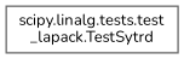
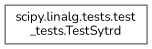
  digraph {
    rankdir=TB
    fontname=Nunito
-   n1 [color=grey40 fillcolor=white fontname=Nunito fontsize=10 height=0.2 label="scipy.linalg.tests.test\l_lapack.TestSytrd" shape=box style=filled width=0.4]
+   n1 [color=grey40 fillcolor=white fontname=Nunito fontsize=10 height=0.2 label="scipy.linalg.tests.test\l_tests.TestSytrd" shape=box style=filled width=0.4]
  }
